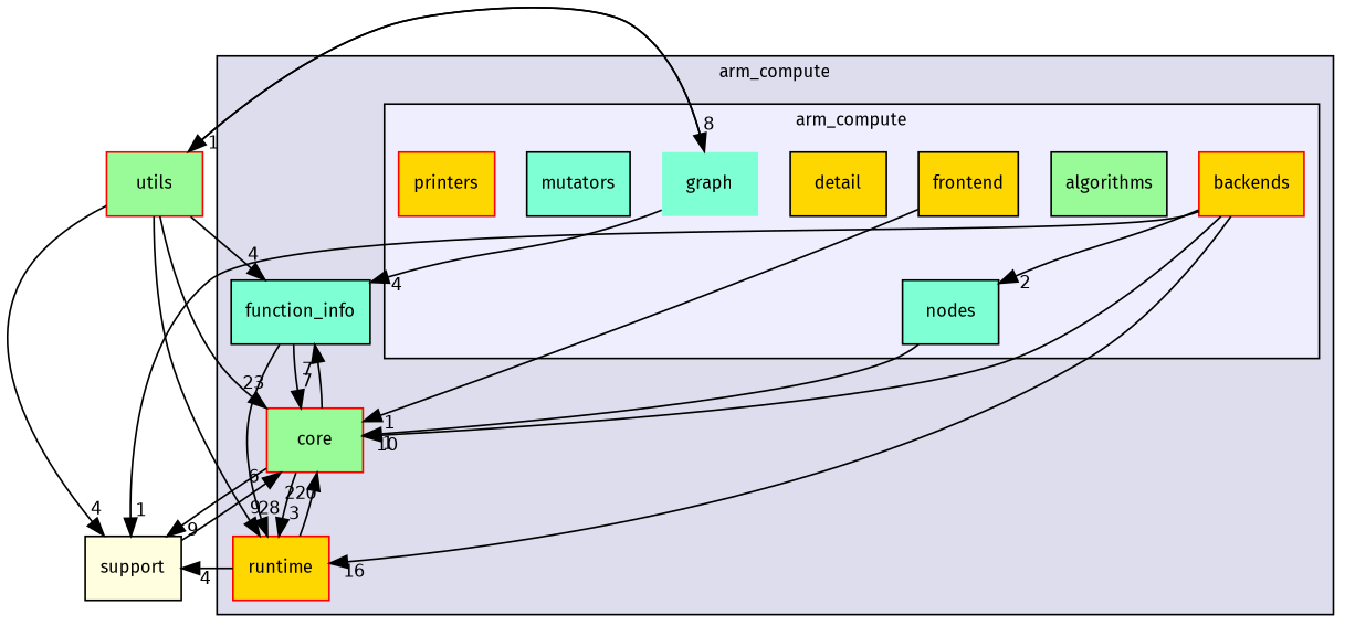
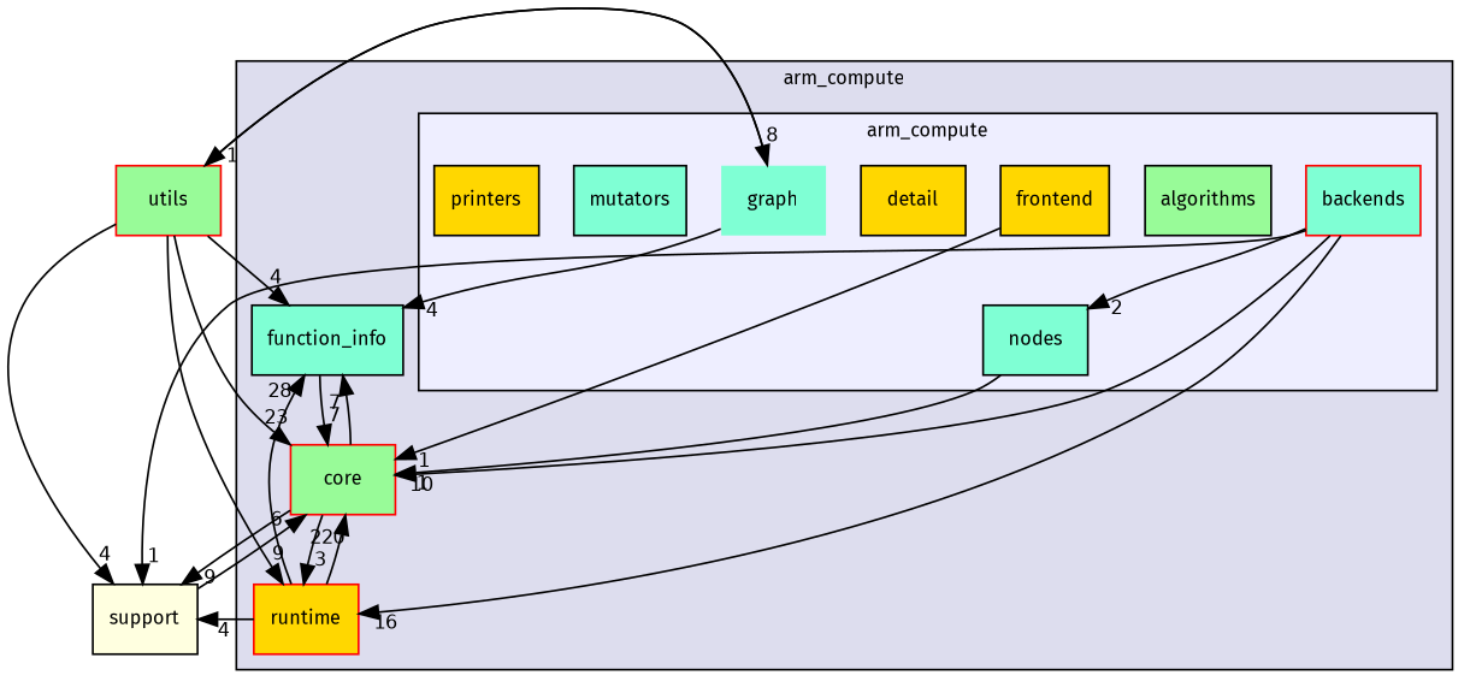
  digraph {
    compound=true
    fontname="Fira Sans"
    node [fontname="Fira Sans" fontsize=10 shape=box style=filled fillcolor=gold]
    edge [headlabel=4 labeldistance=1.5 labelfontname=Helvetica labelfontsize=10 fontname="Fira Sans"]
    n1 [label="graph" shape=plaintext fillcolor=aquamarine]
    n2 [fillcolor=palegreen label=algorithms]
-   n3 [color=red label=backends]
+   n3 [color=red fillcolor=aquamarine label=backends]
    n4 [label=detail]
    n5 [label=frontend]
    n6 [fillcolor=aquamarine label=mutators]
    n7 [fillcolor=aquamarine label=nodes]
-   n8 [label=printers color=red]
+   n8 [label=printers]
    n9 [color=red fillcolor=palegreen label=core]
    n10 [color=red label=runtime]
    n11 [label=function_info fillcolor=aquamarine]
    n12 [label=support fillcolor=lightyellow]
    n13 [color=red fillcolor=palegreen label=utils]
    subgraph cluster_1 {
      bgcolor="#ddddee"
      fontsize=10
      label=arm_compute
      pencolor=black
      n9
      n10
      n11
      subgraph cluster_2 {
        bgcolor="#eeeeff"
        fontsize=10
        pencolor=black
        n1
        n2
        n3
        n4
        n5
        n6
        n7
        n8
      }
    }
    n1 -> n11
    n1 -> n13 [headlabel=1]
    n3 -> n7 [headlabel=2]
    n3 -> n9 [headlabel=10]
    n3 -> n10 [headlabel=16]
    n3 -> n12 [headlabel=1]
    n5 -> n9 [headlabel=1]
    n7 -> n9 [headlabel=1]
    n9 -> n10 [headlabel=3]
    n9 -> n11 [headlabel=7]
    n9 -> n12 [headlabel=9]
    n10 -> n9 [headlabel=220]
-   n11 -> n10 [headlabel=28]
+   n10 -> n11 [headlabel=28]
    n10 -> n12
    n11 -> n9 [headlabel=7]
    n12 -> n9 [headlabel=6]
    n13 -> n1 [headlabel=8]
    n13 -> n9 [headlabel=23]
    n13 -> n10 [headlabel=9]
    n13 -> n11
    n13 -> n12
  }
